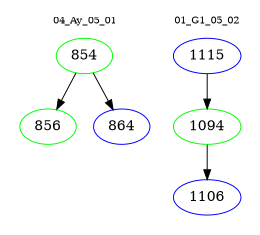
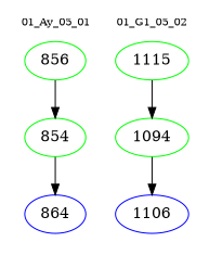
  digraph {
    node [color=green]
    edge [color=black]
    n1 [label=856]
    n2 [label=854]
    n3 [color=blue label=864]
-   n4 [color=blue label=1115]
+   n4 [label=1115]
    n5 [label=1094]
    n6 [color=blue label=1106]
    subgraph cluster_1 {
      color=white
      fontsize=10
-     label="04_Ay_05_01"
+     label="01_Ay_05_01"
      n1
      n2
      n3
    }
    subgraph cluster_2 {
      color=white
      fontsize=10
      label="01_G1_05_02"
      n4
      n5
      n6
    }
-   n2 -> n1
+   n1 -> n2
    n2 -> n3
    n4 -> n5
    n5 -> n6
  }
